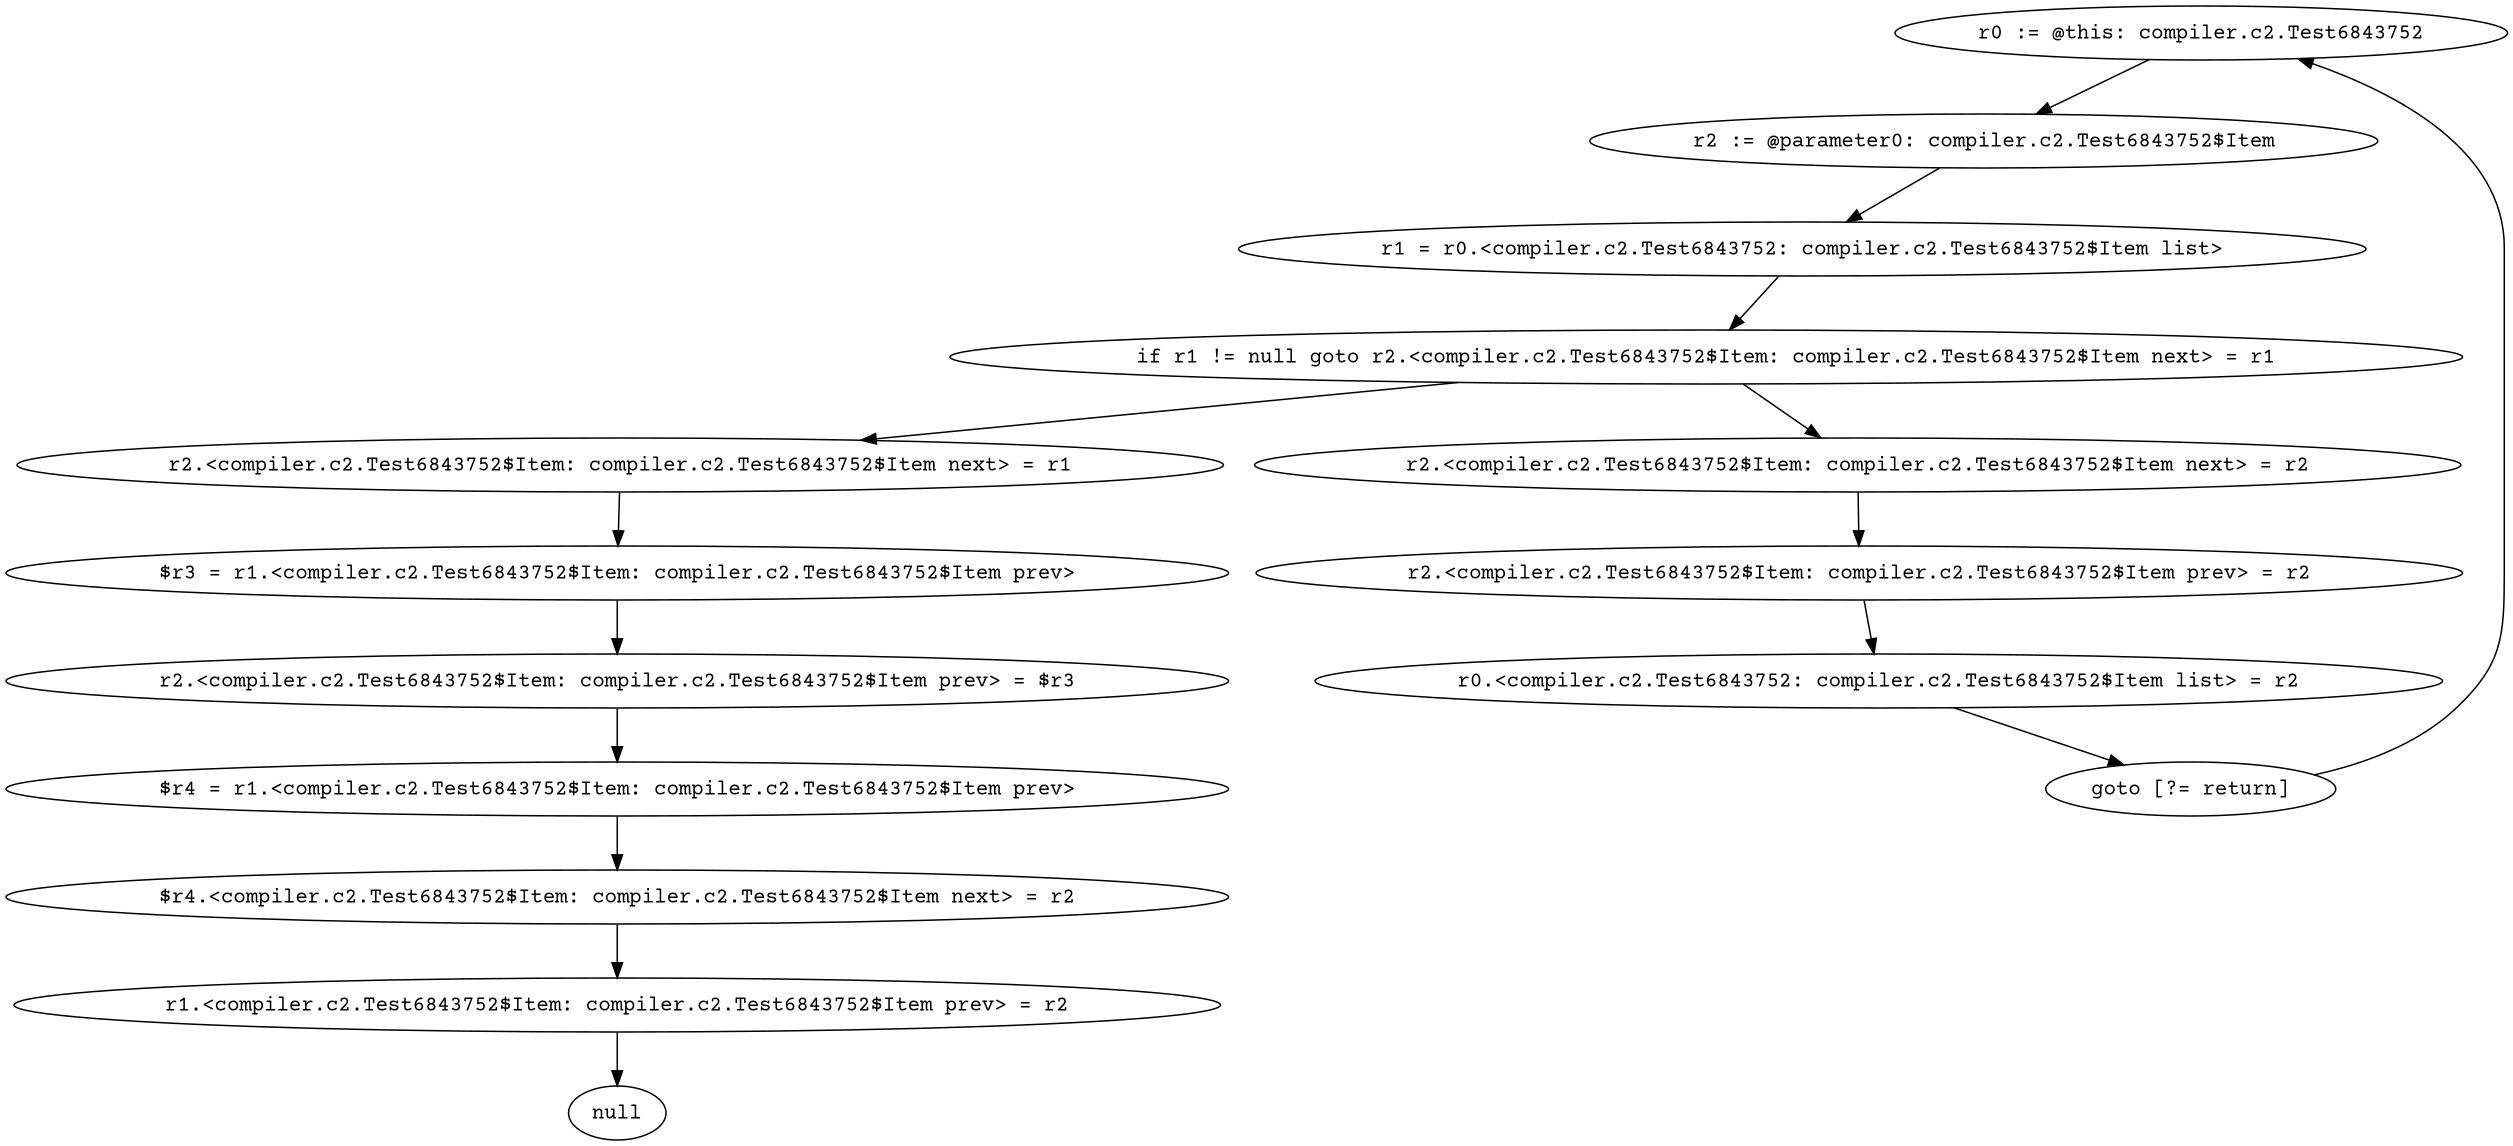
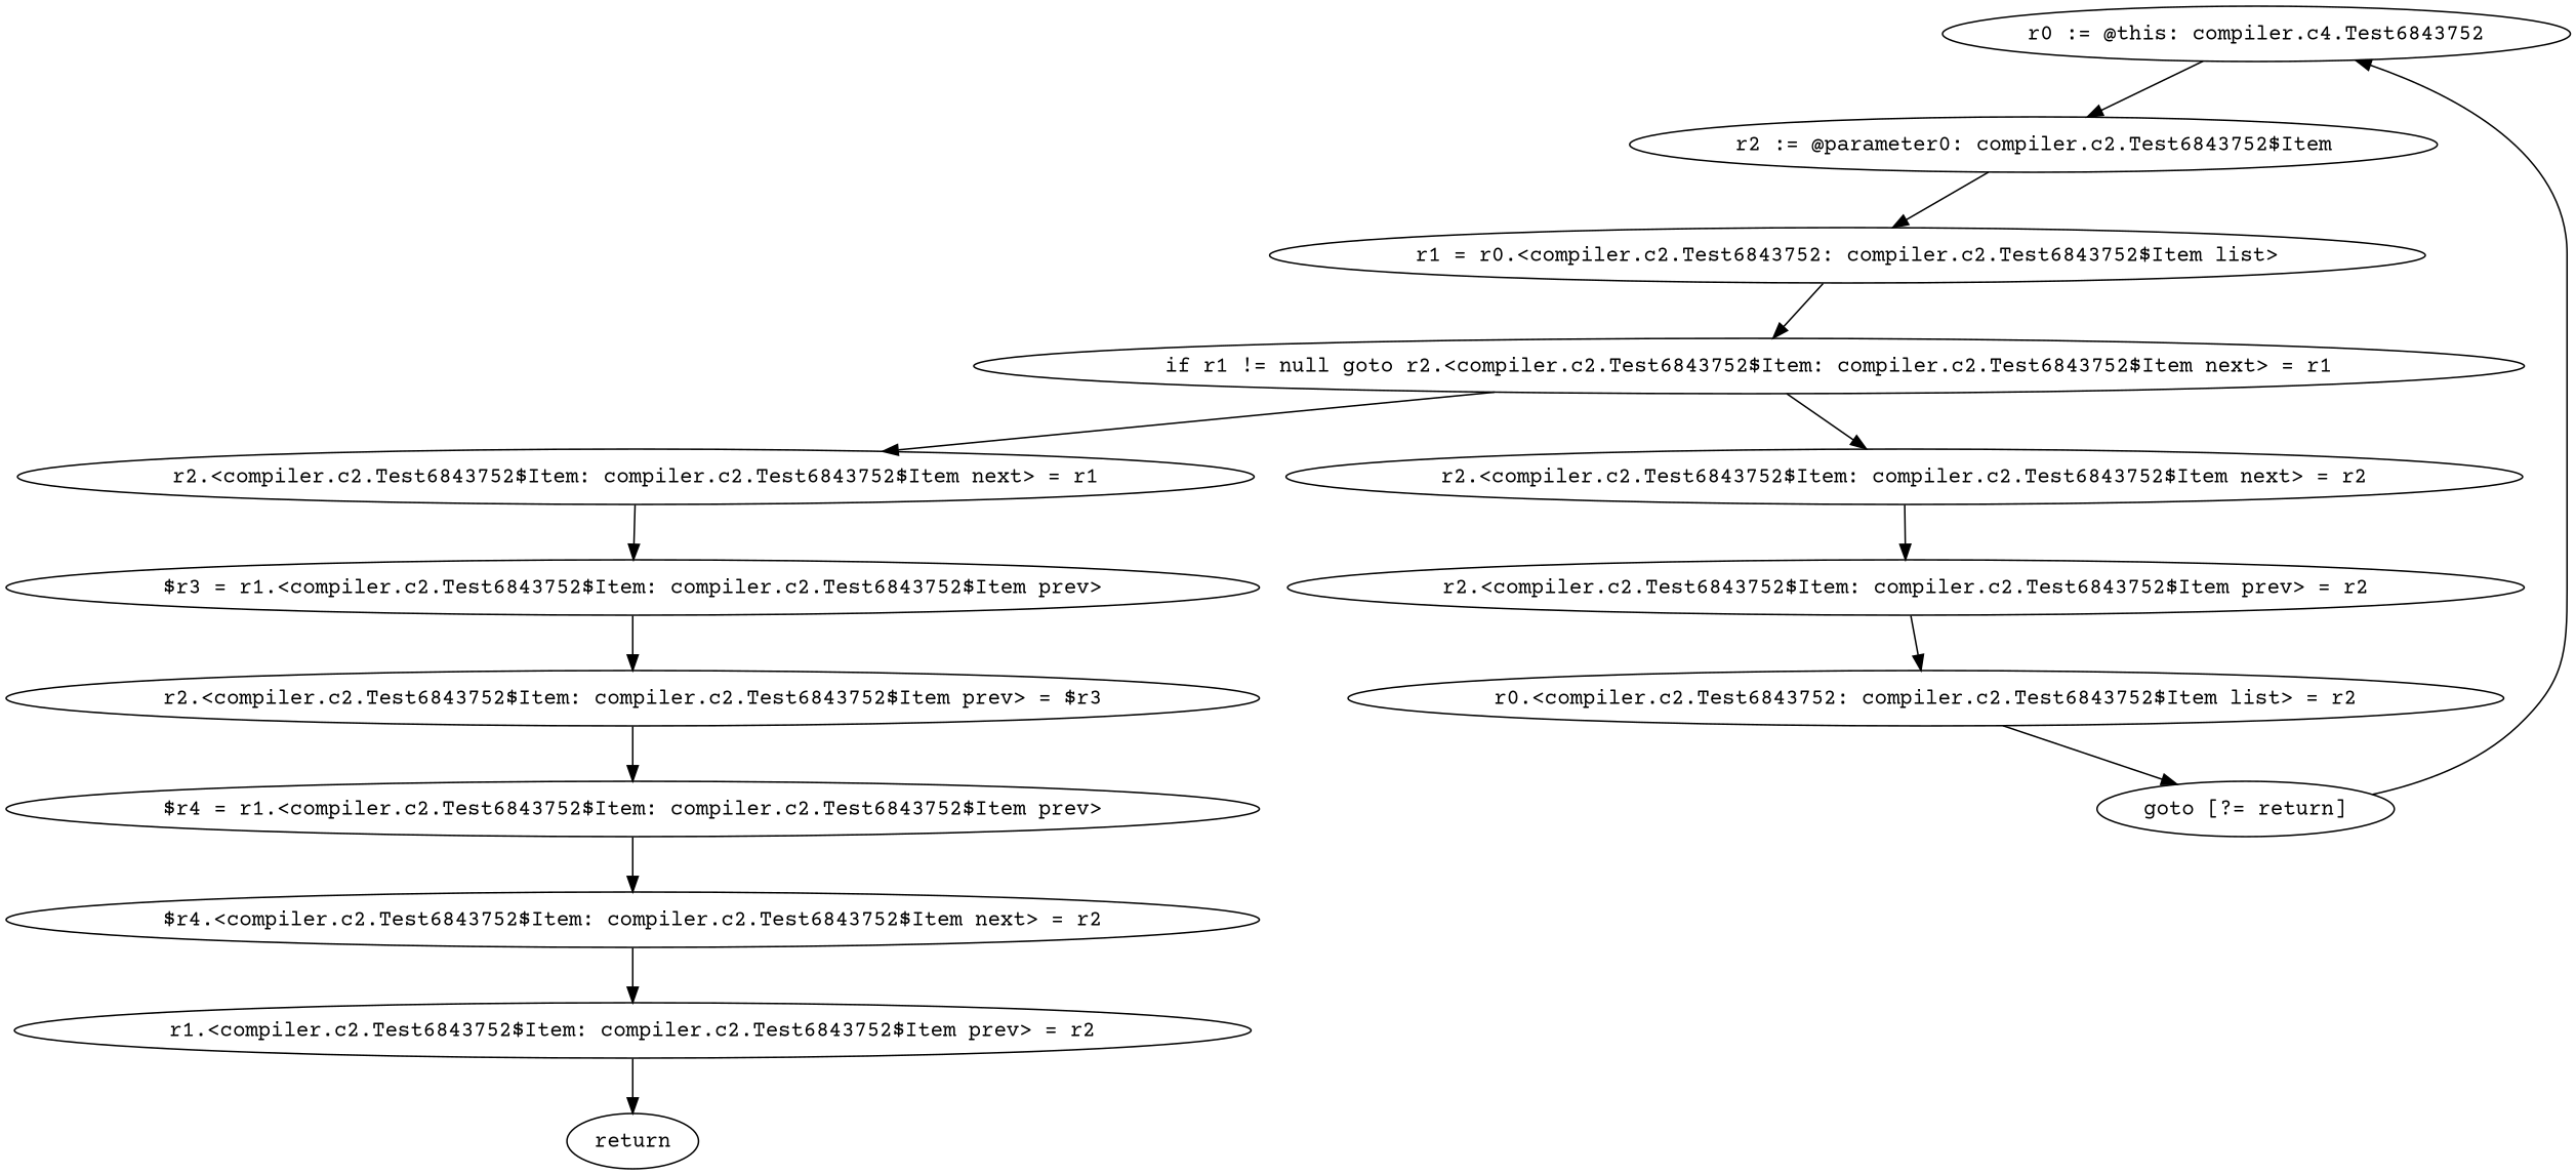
  digraph {
    fontname="Courier Prime"
    node [fontname="Courier Prime"]
    edge [fontname="Courier Prime"]
-   "r0 := @this: compiler.c2.Test6843752"
+   "r0 := @this: compiler.c2.Test6843752" [label="r0 := @this: compiler.c4.Test6843752"]
    "r2 := @parameter0: compiler.c2.Test6843752$Item"
    "r1 = r0.<compiler.c2.Test6843752: compiler.c2.Test6843752$Item list>"
    "if r1 != null goto r2.<compiler.c2.Test6843752$Item: compiler.c2.Test6843752$Item next> = r1"
    "r2.<compiler.c2.Test6843752$Item: compiler.c2.Test6843752$Item next> = r2"
    "r2.<compiler.c2.Test6843752$Item: compiler.c2.Test6843752$Item next> = r1"
    "r2.<compiler.c2.Test6843752$Item: compiler.c2.Test6843752$Item prev> = r2"
    "$r3 = r1.<compiler.c2.Test6843752$Item: compiler.c2.Test6843752$Item prev>"
    "r0.<compiler.c2.Test6843752: compiler.c2.Test6843752$Item list> = r2"
    "goto [?= return]"
    "r2.<compiler.c2.Test6843752$Item: compiler.c2.Test6843752$Item prev> = $r3"
    "$r4 = r1.<compiler.c2.Test6843752$Item: compiler.c2.Test6843752$Item prev>"
    "$r4.<compiler.c2.Test6843752$Item: compiler.c2.Test6843752$Item next> = r2"
    "r1.<compiler.c2.Test6843752$Item: compiler.c2.Test6843752$Item prev> = r2"
-   return [label=null]
+   return
    "r0 := @this: compiler.c2.Test6843752" -> "r2 := @parameter0: compiler.c2.Test6843752$Item"
    "r2 := @parameter0: compiler.c2.Test6843752$Item" -> "r1 = r0.<compiler.c2.Test6843752: compiler.c2.Test6843752$Item list>"
    "r1 = r0.<compiler.c2.Test6843752: compiler.c2.Test6843752$Item list>" -> "if r1 != null goto r2.<compiler.c2.Test6843752$Item: compiler.c2.Test6843752$Item next> = r1"
    "if r1 != null goto r2.<compiler.c2.Test6843752$Item: compiler.c2.Test6843752$Item next> = r1" -> "r2.<compiler.c2.Test6843752$Item: compiler.c2.Test6843752$Item next> = r2"
    "if r1 != null goto r2.<compiler.c2.Test6843752$Item: compiler.c2.Test6843752$Item next> = r1" -> "r2.<compiler.c2.Test6843752$Item: compiler.c2.Test6843752$Item next> = r1"
    "r2.<compiler.c2.Test6843752$Item: compiler.c2.Test6843752$Item next> = r2" -> "r2.<compiler.c2.Test6843752$Item: compiler.c2.Test6843752$Item prev> = r2"
    "r2.<compiler.c2.Test6843752$Item: compiler.c2.Test6843752$Item next> = r1" -> "$r3 = r1.<compiler.c2.Test6843752$Item: compiler.c2.Test6843752$Item prev>"
    "r2.<compiler.c2.Test6843752$Item: compiler.c2.Test6843752$Item prev> = r2" -> "r0.<compiler.c2.Test6843752: compiler.c2.Test6843752$Item list> = r2"
    "$r3 = r1.<compiler.c2.Test6843752$Item: compiler.c2.Test6843752$Item prev>" -> "r2.<compiler.c2.Test6843752$Item: compiler.c2.Test6843752$Item prev> = $r3"
    "r0.<compiler.c2.Test6843752: compiler.c2.Test6843752$Item list> = r2" -> "goto [?= return]"
    "goto [?= return]" -> "r0 := @this: compiler.c2.Test6843752"
    "r2.<compiler.c2.Test6843752$Item: compiler.c2.Test6843752$Item prev> = $r3" -> "$r4 = r1.<compiler.c2.Test6843752$Item: compiler.c2.Test6843752$Item prev>"
    "$r4 = r1.<compiler.c2.Test6843752$Item: compiler.c2.Test6843752$Item prev>" -> "$r4.<compiler.c2.Test6843752$Item: compiler.c2.Test6843752$Item next> = r2"
    "$r4.<compiler.c2.Test6843752$Item: compiler.c2.Test6843752$Item next> = r2" -> "r1.<compiler.c2.Test6843752$Item: compiler.c2.Test6843752$Item prev> = r2"
    "r1.<compiler.c2.Test6843752$Item: compiler.c2.Test6843752$Item prev> = r2" -> return
  }
